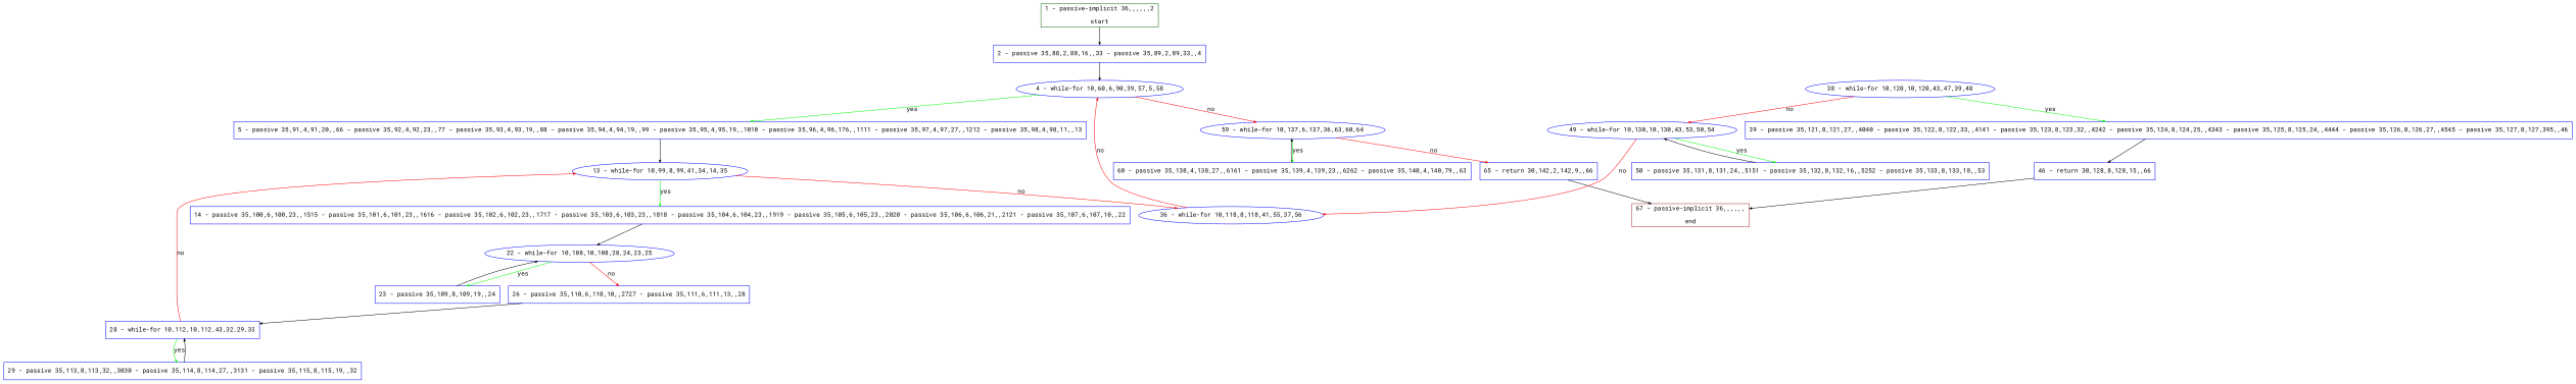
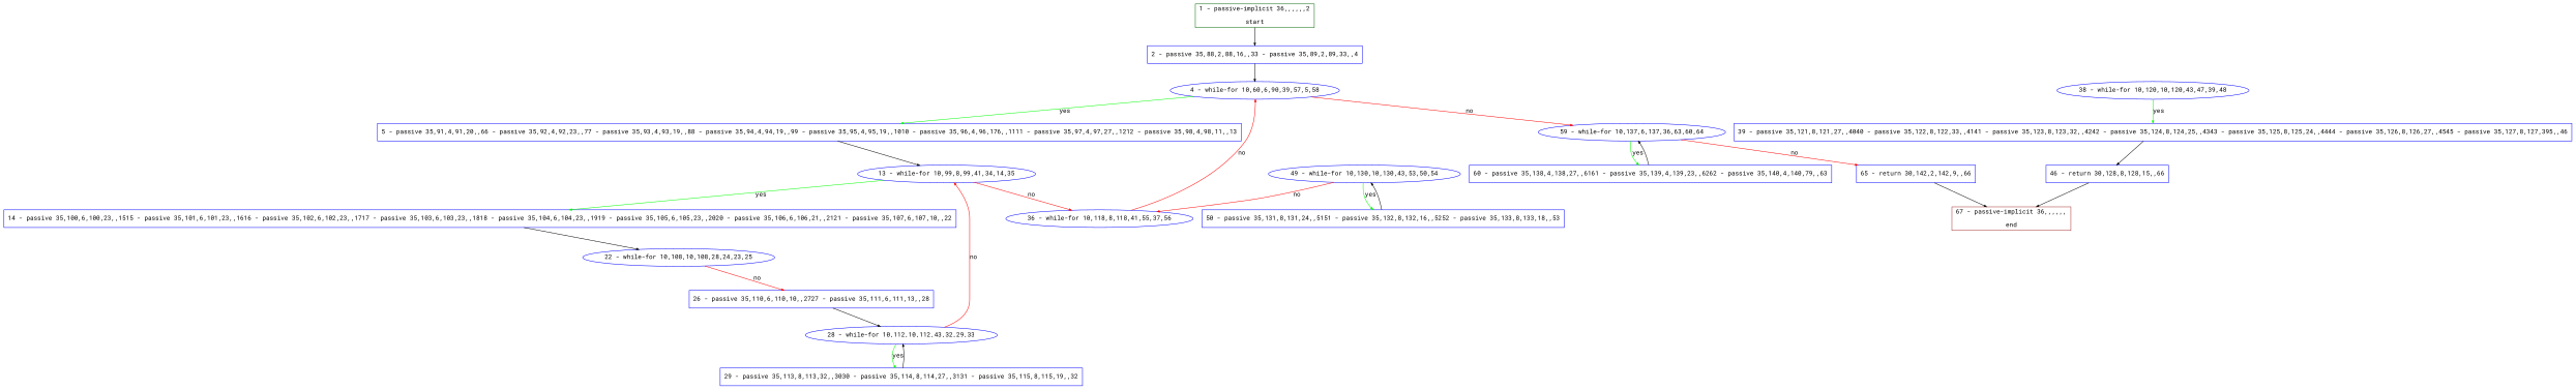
  digraph {
    bgcolor=white
    compound=true
    fillcolor="#FFFFCC"
    fontname="Roboto Mono"
    fontsize=12
    pack=true
    packmode=clust
    style="rounded,filled"
    node [color="#0000ff" compound=true fillcolor="#ffffff" fixedsize=false fontname="Roboto Mono" fontsize=12 node_initialized=no shape=box style=filled]
    edge [arrowhead=normal arrowsize=0.5 arrowtail=none color="#000000" compound=true dir=forward fontcolor=black fontname="Roboto Mono" fontsize=12]
    n1 [label="2 - passive 35,88,2,88,16,,33 - passive 35,89,2,89,33,,4"]
    n2 [label="4 - while-for 10,60,6,90,39,57,5,58" shape=oval]
    n3 [label="5 - passive 35,91,4,91,20,,66 - passive 35,92,4,92,23,,77 - passive 35,93,4,93,19,,88 - passive 35,94,4,94,19,,99 - passive 35,95,4,95,19,,1010 - passive 35,96,4,96,176,,1111 - passive 35,97,4,97,27,,1212 - passive 35,98,4,98,11,,13"]
    n4 [label="59 - while-for 10,137,6,137,36,63,60,64" shape=oval]
    n5 [color="#006400" label="1 - passive-implicit 36,,,,,,2\n\nstart"]
    n6 [label="13 - while-for 10,99,8,99,41,34,14,35" shape=oval]
    n7 [label="60 - passive 35,138,4,138,27,,6161 - passive 35,139,4,139,23,,6262 - passive 35,140,4,140,79,,63"]
    n8 [label="65 - return 30,142,2,142,9,,66"]
    n9 [label="14 - passive 35,100,6,100,23,,1515 - passive 35,101,6,101,23,,1616 - passive 35,102,6,102,23,,1717 - passive 35,103,6,103,23,,1818 - passive 35,104,6,104,23,,1919 - passive 35,105,6,105,23,,2020 - passive 35,106,6,106,21,,2121 - passive 35,107,6,107,10,,22"]
    n10 [label="36 - while-for 10,118,8,118,41,55,37,56" shape=oval]
    n11 [color="#a52a2a" label="67 - passive-implicit 36,,,,,,\n\nend"]
    n12 [label="22 - while-for 10,108,10,108,28,24,23,25" shape=oval]
-   n13 [label="23 - passive 35,109,8,109,19,,24"]
    n14 [label="26 - passive 35,110,6,110,10,,2727 - passive 35,111,6,111,13,,28"]
-   n15 [label="28 - while-for 10,112,10,112,43,32,29,33"]
+   n15 [label="28 - while-for 10,112,10,112,43,32,29,33" shape=oval]
    n16 [label="29 - passive 35,113,8,113,32,,3030 - passive 35,114,8,114,27,,3131 - passive 35,115,8,115,19,,32"]
    n17 [label="38 - while-for 10,120,10,120,43,47,39,48" shape=oval]
    n18 [label="39 - passive 35,121,8,121,27,,4040 - passive 35,122,8,122,33,,4141 - passive 35,123,8,123,32,,4242 - passive 35,124,8,124,25,,4343 - passive 35,125,8,125,24,,4444 - passive 35,126,8,126,27,,4545 - passive 35,127,8,127,395,,46"]
    n19 [label="49 - while-for 10,130,10,130,43,53,50,54" shape=oval]
    n20 [label="46 - return 30,128,8,128,15,,66"]
    n21 [label="50 - passive 35,131,8,131,24,,5151 - passive 35,132,8,132,16,,5252 - passive 35,133,8,133,18,,53"]
    n1 -> n2
    n2 -> n3 [color="#00ff00" label=yes]
    n2 -> n4 [color="#ff0000" label=no]
    n3 -> n6
    n4 -> n7 [color="#00ff00" label=yes]
    n4 -> n8 [color="#ff0000" label=no]
    n5 -> n1
    n6 -> n9 [color="#00ff00" label=yes]
    n6 -> n10 [color="#ff0000" label=no]
    n7 -> n4
    n8 -> n11
    n9 -> n12
    n10 -> n2 [color="#ff0000" label=no]
-   n12 -> n13 [color="#00ff00" label=yes]
    n12 -> n14 [color="#ff0000" label=no]
-   n13 -> n12
    n14 -> n15
    n15 -> n6 [color="#ff0000" label=no]
    n15 -> n16 [color="#00ff00" label=yes]
    n16 -> n15
    n17 -> n18 [color="#00ff00" label=yes]
-   n17 -> n19 [color="#ff0000" label=no]
    n18 -> n20
    n19 -> n10 [color="#ff0000" label=no]
    n19 -> n21 [color="#00ff00" label=yes]
    n20 -> n11
    n21 -> n19
  }
